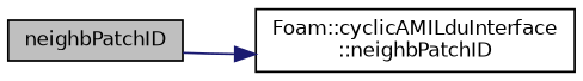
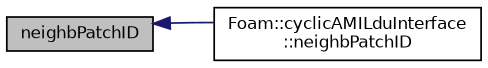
  digraph {
    rankdir=LR
    node [color=black fontname=Helvetica fontsize=10 shape=record]
    n1 [fillcolor=grey75 fontcolor=black height=0.2 label=neighbPatchID style=filled width=0.4]
    n2 [height=0.2 label="Foam::cyclicAMILduInterface\l::neighbPatchID" width=0.4]
-   n1 -> n2 [color=midnightblue fontname=Helvetica fontsize=10 labelfontname=Helvetica labelfontsize=10 style=solid]
+   n2 -> n1 [color=midnightblue fontname=Helvetica fontsize=10 labelfontname=Helvetica labelfontsize=10 style=solid]
  }
